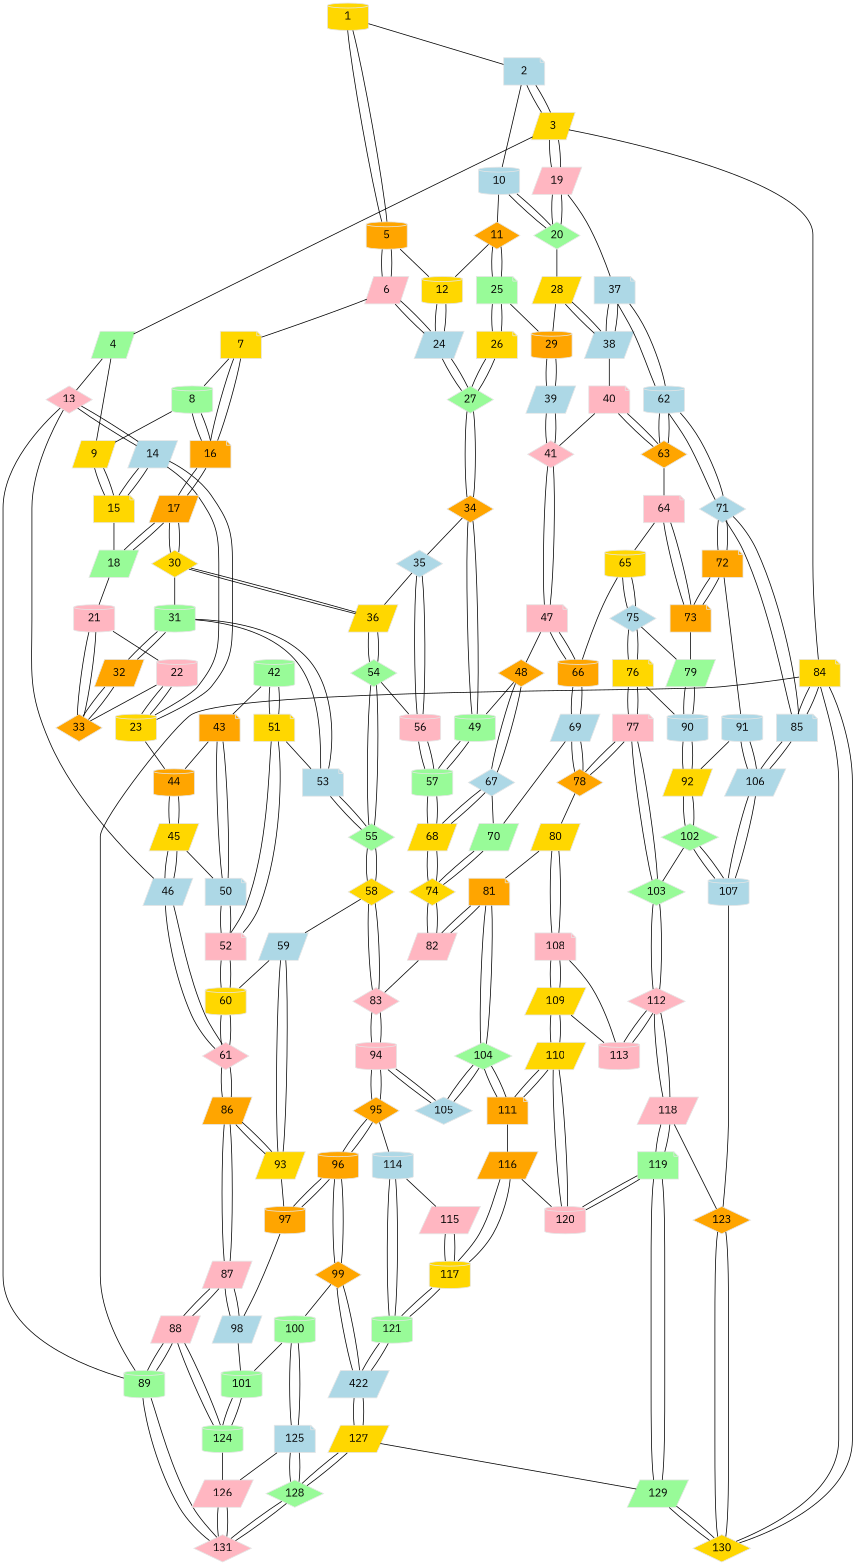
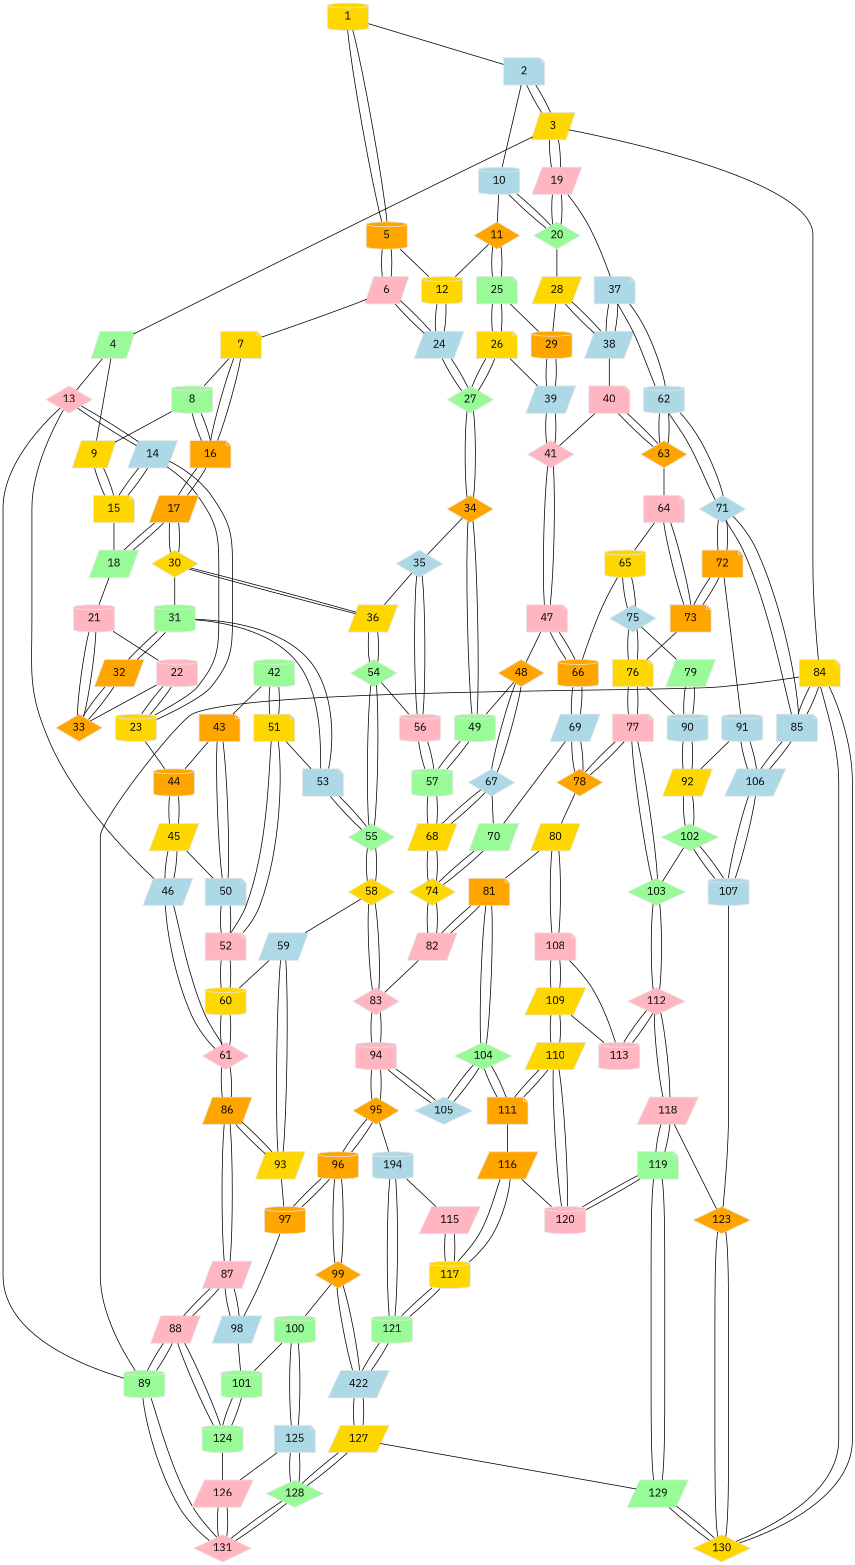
  graph {
    fontname="IBM Plex Sans"
    node [color=gray90 fillcolor=gold fontname="IBM Plex Sans" shape=parallelogram style=filled]
    edge [fontname="IBM Plex Sans"]
    1 [shape=cylinder]
    2 [fillcolor=lightblue shape=note]
    5 [fillcolor=orange shape=cylinder]
    3
    10 [fillcolor=lightblue shape=cylinder]
    6 [fillcolor=lightpink]
    12 [shape=cylinder]
    4 [fillcolor=palegreen]
    19 [fillcolor=lightpink]
    84 [shape=note]
    11 [fillcolor=orange shape=diamond]
    20 [fillcolor=palegreen shape=diamond]
    9
    13 [fillcolor=lightpink shape=diamond]
    37 [fillcolor=lightblue shape=note]
    89 [fillcolor=palegreen shape=cylinder]
    85 [fillcolor=lightblue shape=note]
    130 [shape=diamond]
    15 [shape=note]
    14 [fillcolor=lightblue]
    46 [fillcolor=lightblue]
    7 [shape=note]
    24 [fillcolor=lightblue]
    8 [fillcolor=palegreen shape=cylinder]
    16 [fillcolor=orange shape=note]
    27 [fillcolor=palegreen shape=diamond]
    17 [fillcolor=orange]
    18 [fillcolor=palegreen]
    25 [fillcolor=palegreen shape=note]
    28
    26 [shape=note]
    29 [fillcolor=orange shape=cylinder]
    23 [shape=cylinder]
    61 [fillcolor=lightpink shape=diamond]
    131 [fillcolor=lightpink shape=diamond]
    44 [fillcolor=orange shape=cylinder]
    21 [fillcolor=lightpink shape=cylinder]
    30 [shape=diamond]
    31 [fillcolor=palegreen shape=cylinder]
    36
    22 [fillcolor=lightpink shape=cylinder]
    33 [fillcolor=orange shape=diamond]
    38 [fillcolor=lightblue]
    62 [fillcolor=lightblue shape=cylinder]
    45
    34 [fillcolor=orange shape=diamond]
    39 [fillcolor=lightblue]
    41 [fillcolor=lightpink shape=diamond]
    35 [fillcolor=lightblue shape=diamond]
    49 [fillcolor=palegreen shape=cylinder]
    40 [fillcolor=lightpink shape=note]
    32 [fillcolor=orange]
    53 [fillcolor=lightblue shape=note]
    54 [fillcolor=palegreen shape=diamond]
    55 [fillcolor=palegreen shape=diamond]
    42 [fillcolor=palegreen shape=cylinder]
    43 [fillcolor=orange shape=note]
    51 [shape=note]
    56 [fillcolor=lightpink shape=cylinder]
    57 [fillcolor=palegreen shape=cylinder]
    63 [fillcolor=orange shape=diamond]
    71 [fillcolor=lightblue shape=diamond]
    47 [fillcolor=lightpink shape=note]
    64 [fillcolor=lightpink shape=note]
    48 [fillcolor=orange shape=diamond]
    66 [fillcolor=orange shape=cylinder]
    50 [fillcolor=lightblue shape=note]
    52 [fillcolor=lightpink shape=note]
    86 [fillcolor=orange]
    67 [fillcolor=lightblue shape=diamond]
    69 [fillcolor=lightblue]
    68
    70 [fillcolor=palegreen]
    60 [shape=cylinder]
    58 [shape=diamond]
    59 [fillcolor=lightblue]
    83 [fillcolor=lightpink shape=diamond]
    74 [shape=diamond]
    93
    94 [fillcolor=lightpink shape=cylinder]
    97 [fillcolor=orange shape=cylinder]
    87 [fillcolor=lightpink]
    72 [fillcolor=orange shape=note]
    65 [shape=cylinder]
    73 [fillcolor=orange shape=note]
    75 [fillcolor=lightblue shape=diamond]
    79 [fillcolor=palegreen]
    76 [shape=note]
    78 [fillcolor=orange shape=diamond]
    82 [fillcolor=lightpink]
    80
    91 [fillcolor=lightblue shape=cylinder]
    106 [fillcolor=lightblue]
    92
    90 [fillcolor=lightblue shape=cylinder]
    77 [fillcolor=lightpink shape=note]
    103 [fillcolor=palegreen shape=diamond]
    112 [fillcolor=lightpink shape=diamond]
    81 [fillcolor=orange shape=note]
    108 [fillcolor=lightpink shape=note]
    104 [fillcolor=palegreen shape=diamond]
    109
    113 [fillcolor=lightpink shape=cylinder]
    105 [fillcolor=lightblue shape=diamond]
    111 [fillcolor=orange shape=note]
    95 [fillcolor=orange shape=diamond]
    107 [fillcolor=lightblue shape=cylinder]
    88 [fillcolor=lightpink]
    98 [fillcolor=lightblue]
    124 [fillcolor=palegreen shape=cylinder]
    101 [fillcolor=palegreen shape=cylinder]
    126 [fillcolor=lightpink]
    102 [fillcolor=palegreen shape=diamond]
    96 [fillcolor=orange shape=cylinder]
-   114 [fillcolor=lightblue shape=cylinder]
+   114 [fillcolor=lightblue shape=cylinder label=194]
    99 [fillcolor=orange shape=diamond]
    115 [fillcolor=lightpink]
    121 [fillcolor=palegreen shape=cylinder]
    100 [fillcolor=palegreen shape=cylinder]
    n120 [fillcolor=lightblue label=422]
    125 [fillcolor=lightblue shape=note]
    127
    128 [fillcolor=palegreen shape=diamond]
    123 [fillcolor=orange shape=diamond]
    118 [fillcolor=lightpink]
    116 [fillcolor=orange]
    110
    120 [fillcolor=lightpink shape=cylinder]
    117 [shape=cylinder]
    119 [fillcolor=palegreen shape=note]
    129 [fillcolor=palegreen]
    1 -- 2
    1 -- 5
    1 -- 5
    2 -- 3
    2 -- 3
    2 -- 10
    5 -- 6
    5 -- 6
    5 -- 12
    3 -- 4
    3 -- 19
    3 -- 19
    3 -- 84
    10 -- 11
    10 -- 20
    10 -- 20
    6 -- 7
    6 -- 24
    6 -- 24
    12 -- 24
    12 -- 24
    4 -- 9
    4 -- 13
    19 -- 20
    19 -- 20
    19 -- 37
    84 -- 89
    84 -- 85
    84 -- 85
    84 -- 130
    84 -- 130
    11 -- 12
    11 -- 25
    11 -- 25
    20 -- 28
    9 -- 15
    9 -- 15
    13 -- 89
    13 -- 14
    13 -- 14
    13 -- 46
    37 -- 38
    37 -- 38
    37 -- 62
    37 -- 62
    89 -- 131
    89 -- 131
    85 -- 106
    85 -- 106
    15 -- 18
    14 -- 15
    14 -- 15
    14 -- 23
    14 -- 23
    46 -- 61
    46 -- 61
    7 -- 8
    7 -- 16
    7 -- 16
    24 -- 27
    24 -- 27
    8 -- 9
    8 -- 16
    8 -- 16
    16 -- 17
    16 -- 17
    27 -- 34
    27 -- 34
    17 -- 18
    17 -- 18
    17 -- 30
    17 -- 30
    18 -- 21
    25 -- 26
    25 -- 26
    25 -- 29
    28 -- 29
    28 -- 38
    28 -- 38
    26 -- 27
    26 -- 27
+   26 -- 39
    29 -- 39
    29 -- 39
    23 -- 44
    61 -- 86
    61 -- 86
    44 -- 45
    44 -- 45
    21 -- 22
    21 -- 33
    21 -- 33
    30 -- 31
    30 -- 36
    30 -- 36
    31 -- 32
    31 -- 32
    31 -- 53
    31 -- 53
    36 -- 54
    36 -- 54
    22 -- 23
    22 -- 23
    22 -- 33
    38 -- 40
    62 -- 63
    62 -- 63
    62 -- 71
    62 -- 71
    45 -- 46
    45 -- 46
    45 -- 50
    34 -- 35
    34 -- 49
    34 -- 49
    39 -- 41
    39 -- 41
    41 -- 47
    41 -- 47
    35 -- 36
    35 -- 56
    35 -- 56
    49 -- 57
    49 -- 57
    40 -- 41
    40 -- 63
    40 -- 63
    32 -- 33
    32 -- 33
    53 -- 55
    53 -- 55
    54 -- 55
    54 -- 55
    54 -- 56
    55 -- 58
    55 -- 58
    42 -- 43
    42 -- 51
    42 -- 51
    43 -- 44
    43 -- 50
    43 -- 50
    51 -- 53
    51 -- 52
    51 -- 52
    56 -- 57
    56 -- 57
    57 -- 68
    57 -- 68
    63 -- 64
    71 -- 85
    71 -- 85
    71 -- 72
    71 -- 72
    47 -- 48
    47 -- 66
    47 -- 66
    64 -- 65
    64 -- 73
    64 -- 73
    48 -- 49
    48 -- 67
    48 -- 67
    66 -- 69
    66 -- 69
    50 -- 52
    50 -- 52
    52 -- 60
    52 -- 60
    86 -- 93
    86 -- 93
    86 -- 87
    86 -- 87
    67 -- 68
    67 -- 68
    67 -- 70
    69 -- 70
    69 -- 78
    69 -- 78
    68 -- 74
    68 -- 74
    70 -- 74
    70 -- 74
    60 -- 61
    60 -- 61
    58 -- 59
    58 -- 83
    58 -- 83
    59 -- 60
    59 -- 93
    59 -- 93
    83 -- 94
    83 -- 94
    74 -- 82
    74 -- 82
    93 -- 97
    94 -- 105
    94 -- 105
    94 -- 95
    94 -- 95
    97 -- 98
    87 -- 88
    87 -- 88
    87 -- 98
    87 -- 98
    72 -- 73
    72 -- 73
    72 -- 91
    65 -- 66
    65 -- 75
    65 -- 75
-   73 -- 79
+   73 -- 76
    75 -- 79
    75 -- 76
    75 -- 76
    79 -- 90
    79 -- 90
    76 -- 90
    76 -- 77
    76 -- 77
    78 -- 80
    82 -- 83
    80 -- 81
    80 -- 108
    80 -- 108
    91 -- 106
    91 -- 106
    91 -- 92
    106 -- 107
    106 -- 107
    92 -- 102
    92 -- 102
    90 -- 92
    90 -- 92
    77 -- 78
    77 -- 78
    77 -- 103
    77 -- 103
    103 -- 112
    103 -- 112
    112 -- 113
    112 -- 113
    112 -- 118
    112 -- 118
    81 -- 82
    81 -- 82
    81 -- 104
    81 -- 104
    108 -- 109
    108 -- 109
    108 -- 113
    104 -- 105
    104 -- 105
    104 -- 111
    104 -- 111
    109 -- 113
    109 -- 110
    109 -- 110
    111 -- 116
    95 -- 96
    95 -- 96
    95 -- 114
    107 -- 123
    88 -- 89
    88 -- 89
    88 -- 124
    88 -- 124
    98 -- 101
    124 -- 126
    101 -- 124
    101 -- 124
    126 -- 131
    126 -- 131
    102 -- 103
    102 -- 107
    102 -- 107
    96 -- 97
    96 -- 97
    96 -- 99
    96 -- 99
    114 -- 115
    114 -- 121
    114 -- 121
    99 -- 100
    99 -- n120
    99 -- n120
    115 -- 117
    115 -- 117
    121 -- n120
    121 -- n120
    100 -- 101
    100 -- 125
    100 -- 125
    n120 -- 127
    n120 -- 127
    125 -- 126
    125 -- 128
    125 -- 128
    127 -- 128
    127 -- 128
    127 -- 129
    128 -- 131
    128 -- 131
    123 -- 130
    123 -- 130
    118 -- 123
    118 -- 119
    118 -- 119
    116 -- 120
    116 -- 117
    116 -- 117
    110 -- 111
    110 -- 111
    110 -- 120
    110 -- 120
    117 -- 121
    117 -- 121
    119 -- 120
    119 -- 120
    119 -- 129
    119 -- 129
    129 -- 130
    129 -- 130
  }
